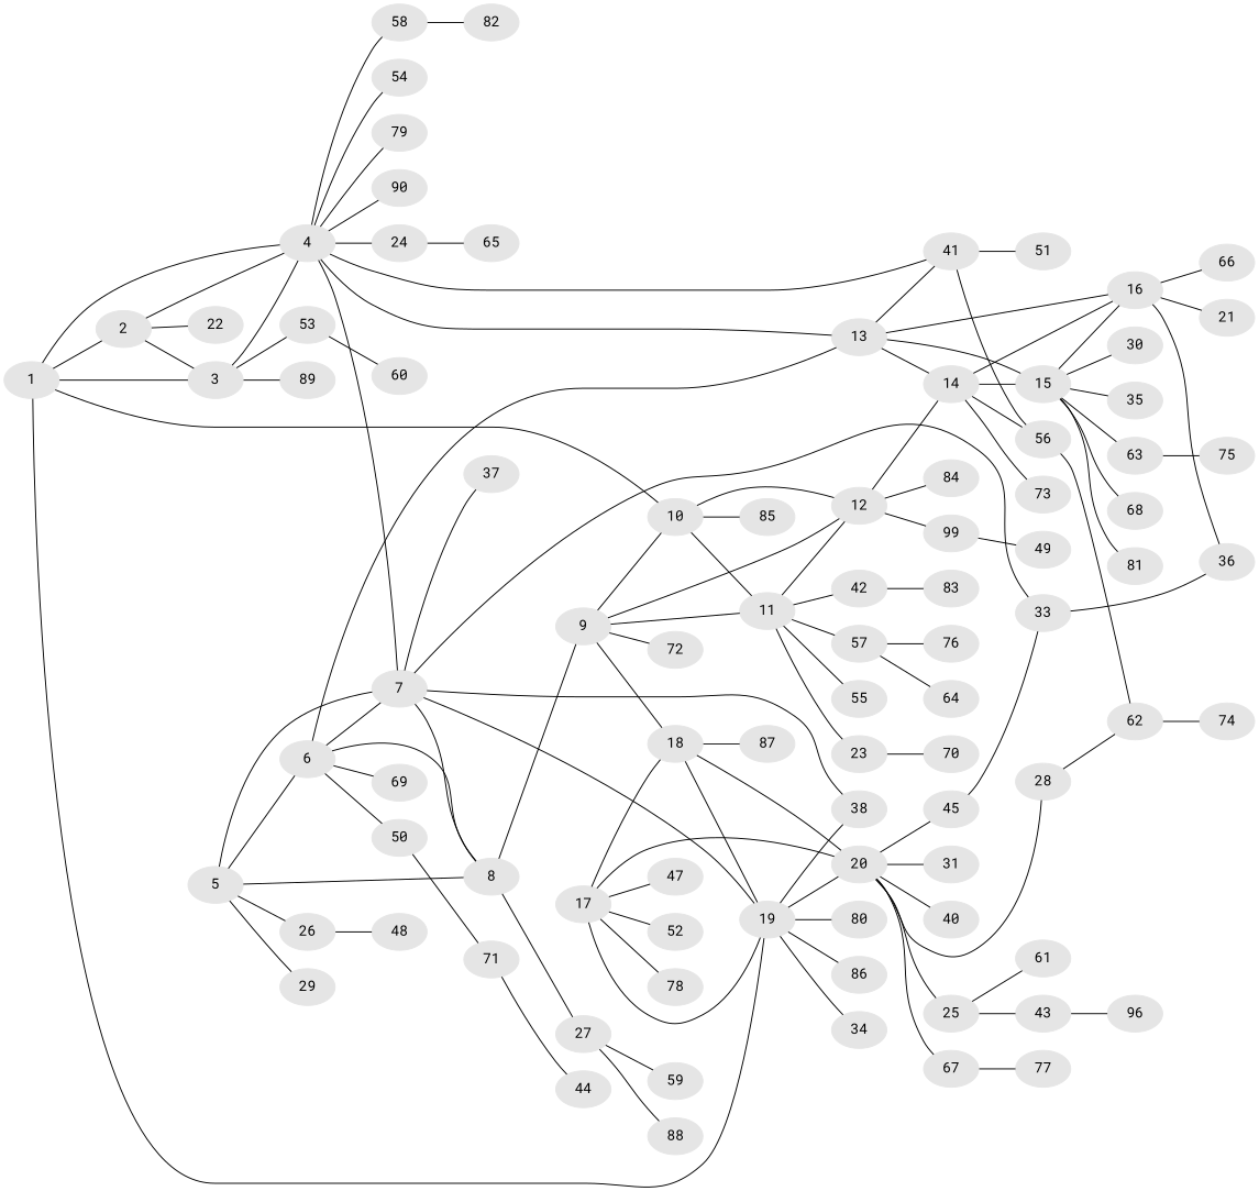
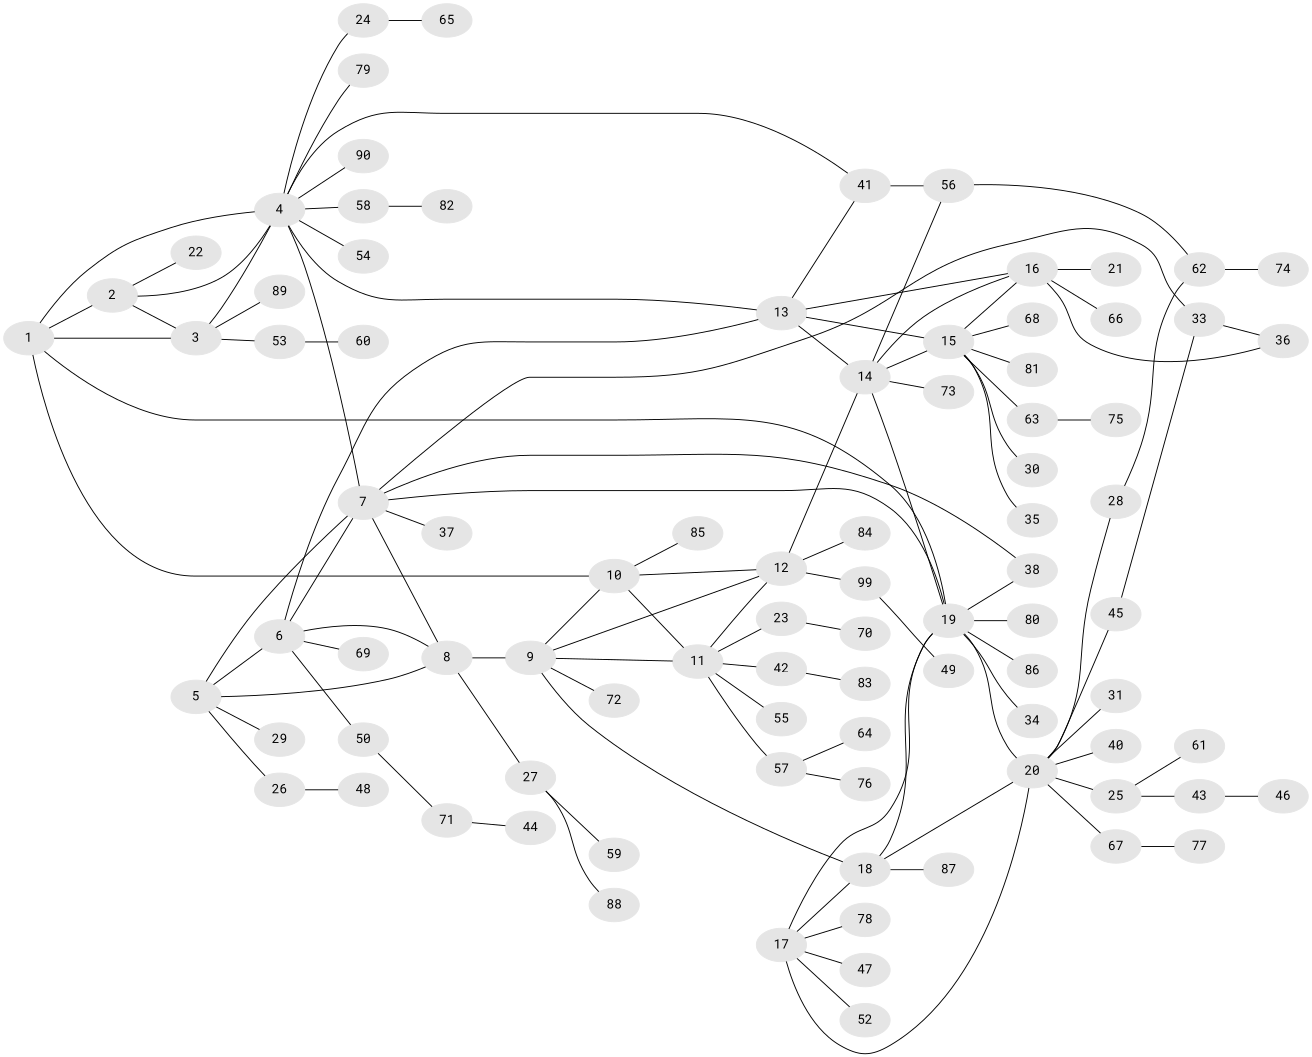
  graph {
    fontname="Roboto Mono"
    rankdir=LR
    node [color=gray90 fontname="Roboto Mono" style=filled]
    edge [fontname="Roboto Mono"]
    1
    2
    3
    4
    10
    19
    22
    53
    89
    7
    13
    24
    41
    54
    58
    79
    90
    11
    12
    85
    38
    20
    34
    80
    86
    60
    8
    33
    37
    14
    15
    16
    65
    56
-   51
    82
    5
    6
    26
    29
    50
    69
    9
    27
    48
    71
    36
    18
    72
    59
    88
    23
    42
    55
    57
    n56 [label=99]
    84
    87
    70
    83
    64
    76
    73
    49
    30
    35
    63
    68
    81
    21
    66
    62
    75
    17
    47
    52
    78
    25
    28
    31
    40
    45
    67
    43
    61
    77
-   46 [label=96]
+   46
    74
    44
    1 -- 2
    1 -- 3
    1 -- 4
    1 -- 10
    1 -- 19
    2 -- 3
    2 -- 4
    2 -- 22
    3 -- 4
    3 -- 53
    3 -- 89
    4 -- 7
    4 -- 13
    4 -- 24
    4 -- 41
    4 -- 54
    4 -- 58
    4 -- 79
    4 -- 90
    10 -- 11
    10 -- 12
    10 -- 85
    19 -- 38
    19 -- 20
    19 -- 34
    19 -- 80
    19 -- 86
    53 -- 60
    7 -- 19
    7 -- 38
    7 -- 8
    7 -- 33
    7 -- 37
    13 -- 41
    13 -- 14
    13 -- 15
    13 -- 16
    24 -- 65
    41 -- 56
-   41 -- 51
    58 -- 82
    11 -- 12
    11 -- 23
    11 -- 42
    11 -- 55
    11 -- 57
    12 -- 14
    12 -- n56
    12 -- 84
    20 -- 25
    20 -- 28
    20 -- 31
    20 -- 40
    20 -- 45
    20 -- 67
    8 -- 9
    8 -- 27
    33 -- 36
+   14 -- 19
    14 -- 15
    14 -- 16
    14 -- 56
    14 -- 73
    15 -- 16
    15 -- 30
    15 -- 35
    15 -- 63
    15 -- 68
    15 -- 81
    16 -- 36
    16 -- 21
    16 -- 66
    56 -- 62
    5 -- 7
    5 -- 8
    5 -- 6
    5 -- 26
    5 -- 29
    6 -- 7
    6 -- 13
    6 -- 8
    6 -- 50
    6 -- 69
    26 -- 48
    50 -- 71
    9 -- 10
    9 -- 11
    9 -- 12
    9 -- 18
    9 -- 72
    27 -- 59
    27 -- 88
    71 -- 44
    18 -- 19
    18 -- 20
    18 -- 87
    23 -- 70
    42 -- 83
    57 -- 64
    57 -- 76
    n56 -- 49
    63 -- 75
    62 -- 74
    17 -- 19
    17 -- 20
    17 -- 18
    17 -- 47
    17 -- 52
    17 -- 78
    25 -- 43
    25 -- 61
    28 -- 62
    45 -- 33
    67 -- 77
    43 -- 46
  }
